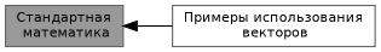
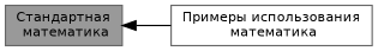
  digraph {
    rankdir=LR
    node [fontname=Helvetica fontsize=10 shape=box style=filled]
    n1 [color=gray40 fillcolor=grey60 fontcolor=black height=0.2 label="Стандартная\l математика" width=0.4]
-   n2 [color=grey40 fillcolor=white height=0.2 label="Примеры использования\l векторов" width=0.4]
+   n2 [color=grey40 fillcolor=white height=0.2 label="Примеры использования\l математика" width=0.4]
    n1 -> n2 [dir=back fontname=Helvetica fontsize=10 labelfontname=Helvetica labelfontsize=10 shape=plaintext style=solid]
  }
